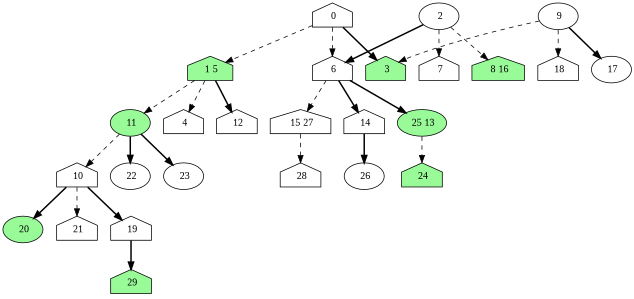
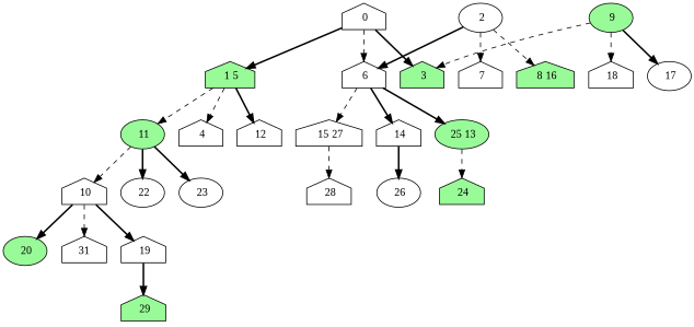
  digraph {
    fontname="Liberation Serif"
    node [fillcolor=white fontname="Liberation Serif" shape=house style=filled]
    edge [fontname="Liberation Serif" style=bold]
    " 3" [fillcolor=palegreen]
    " 0"
    " 1 5" [fillcolor=palegreen]
    " 6"
    " 2" [shape=ellipse]
    " 7"
    " 8 16" [fillcolor=palegreen]
    " 11" [fillcolor=palegreen shape=ellipse]
    " 4"
    " 12"
    " 15 27"
    " 14"
    " 25 13" [fillcolor=palegreen shape=ellipse]
-   " 9" [shape=ellipse]
+   " 9" [fillcolor=palegreen shape=ellipse]
    " 17" [shape=ellipse]
    " 18"
    " 20" [fillcolor=palegreen shape=ellipse]
    " 10"
-   " 21"
+   " 21" [label=31]
    " 19"
    " 22" [shape=ellipse]
    " 23" [shape=ellipse]
    " 28"
    " 26" [shape=ellipse]
    " 24" [fillcolor=palegreen]
    " 29" [fillcolor=palegreen]
    " 0" -> " 3"
-   " 0" -> " 1 5" [style=dashed]
+   " 0" -> " 1 5"
    " 0" -> " 6" [style=dashed]
    " 1 5" -> " 11" [style=dashed]
    " 1 5" -> " 4" [style=dashed]
    " 1 5" -> " 12"
    " 6" -> " 15 27" [style=dashed]
    " 6" -> " 14"
    " 6" -> " 25 13"
    " 2" -> " 6"
    " 2" -> " 7" [style=dashed]
    " 2" -> " 8 16" [style=dashed]
    " 11" -> " 10" [style=dashed]
    " 11" -> " 22"
    " 11" -> " 23"
    " 15 27" -> " 28" [style=dashed]
    " 14" -> " 26"
    " 25 13" -> " 24" [style=dashed]
    " 9" -> " 3" [style=dashed]
    " 9" -> " 17"
    " 9" -> " 18" [style=dashed]
    " 10" -> " 20"
    " 10" -> " 21" [style=dashed]
    " 10" -> " 19"
    " 19" -> " 29"
  }
